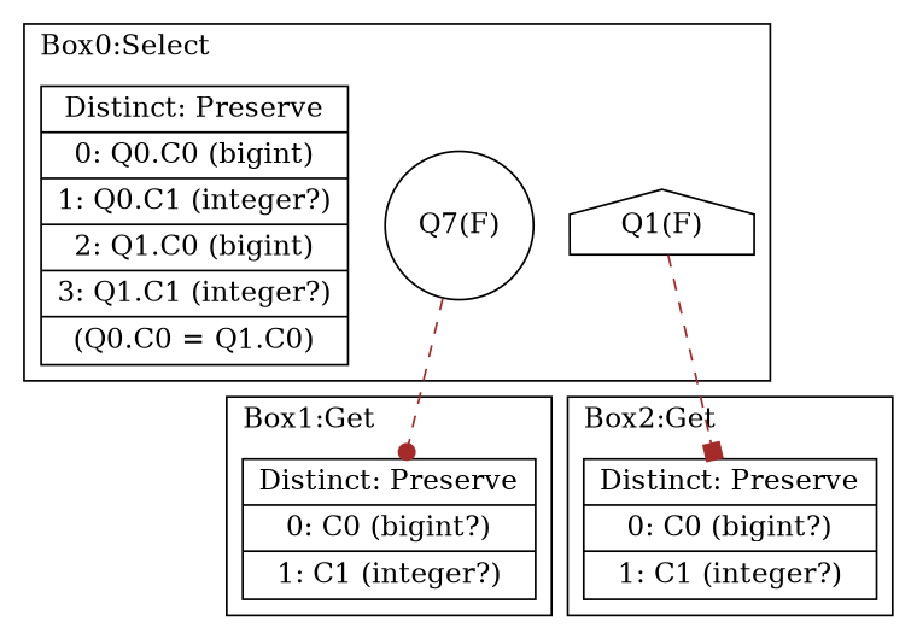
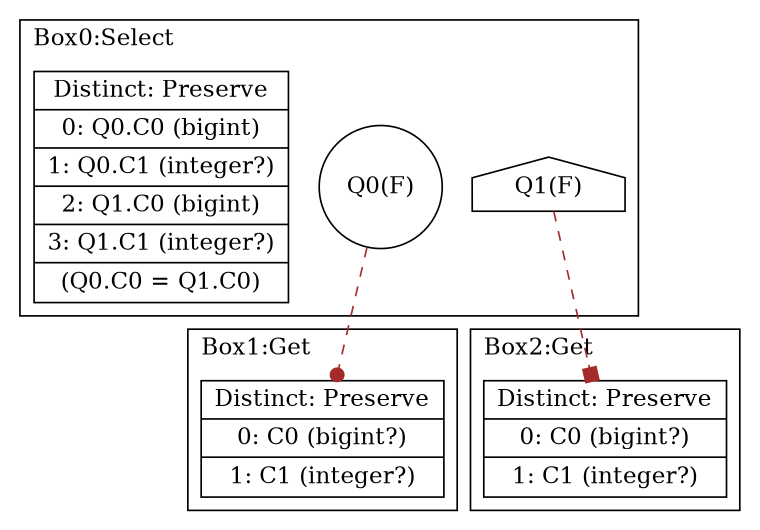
  digraph {
    compound=true
    labeljust=l
    node [shape=record]
    edge [style=dashed color=brown]
-   n1 [label="Q7(F)" shape=circle]
+   n1 [label="Q0(F)" shape=circle]
    n2 [label="Q1(F)" shape=house]
    n3 [label="{ Distinct: Preserve| 0: Q0.C0 (bigint)| 1: Q0.C1 (integer?)| 2: Q1.C0 (bigint)| 3: Q1.C1 (integer?)| (Q0.C0 = Q1.C0) }"]
    n4 [label="{ Distinct: Preserve| 0: C0 (bigint?)| 1: C1 (integer?) }"]
    n5 [label="{ Distinct: Preserve| 0: C0 (bigint?)| 1: C1 (integer?) }"]
    subgraph cluster_1 {
      label="Box0:Select"
      n3
      subgraph sub_2 {
        label="Box0:Select"
        rank=same
        n1
        n2
      }
    }
    subgraph cluster_3 {
      label="Box1:Get"
      n4
      subgraph sub_4 {
        label="Box1:Get"
        rank=same
      }
    }
    subgraph cluster_5 {
      label="Box2:Get"
      n5
      subgraph sub_6 {
        label="Box2:Get"
        rank=same
      }
    }
    n1 -> n4 [arrowhead=dot]
    n2 -> n5 [arrowhead=box]
  }
